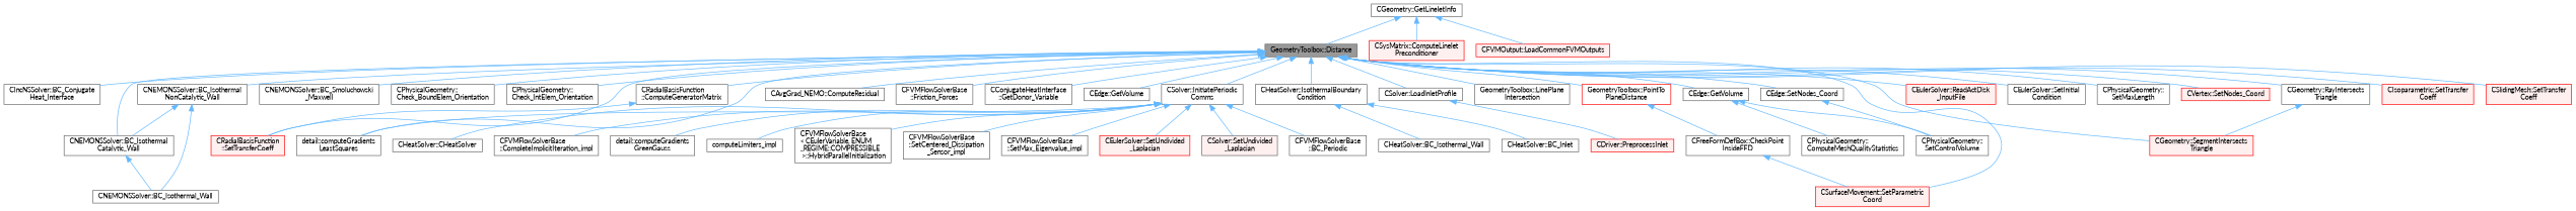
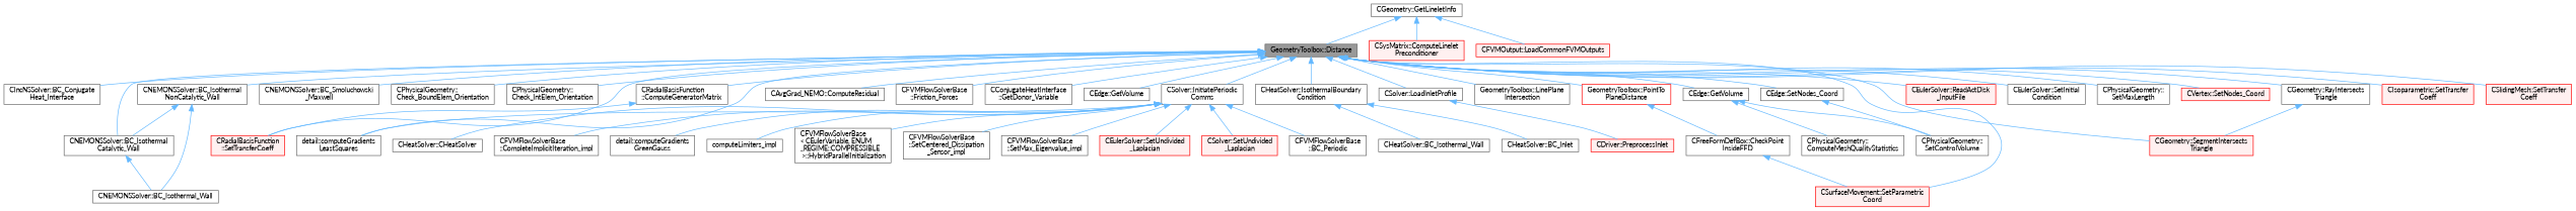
  digraph {
    fontname=Lato
    rankdir=TB
    node [color=grey40 fillcolor=white fontname=Lato fontsize=10 shape=box style=filled]
    edge [color=steelblue1 dir=back fontname=Lato fontsize=10 labelfontname=Helvetica labelfontsize=10 style=solid]
    n1 [color=gray40 fillcolor=grey60 fontcolor=black height=0.2 label="GeometryToolbox::Distance" width=0.4]
    n2 [height=0.2 label="CIncNSSolver::BC_Conjugate\lHeat_Interface" width=0.4]
    n3 [height=0.2 label="CNEMONSSolver::BC_Isothermal\lCatalytic_Wall" width=0.4]
    n4 [height=0.2 label="CNEMONSSolver::BC_Isothermal\lNonCatalytic_Wall" width=0.4]
    n5 [height=0.2 label="CNEMONSSolver::BC_Smoluchowski\l_Maxwell" width=0.4]
    n6 [height=0.2 label="CPhysicalGeometry::\lCheck_BoundElem_Orientation" width=0.4]
    n7 [height=0.2 label="CPhysicalGeometry::\lCheck_IntElem_Orientation" width=0.4]
    n8 [height=0.2 label="CRadialBasisFunction\l::ComputeGeneratorMatrix" width=0.4]
    n9 [color=red fillcolor="#FFF0F0" height=0.2 label="CRadialBasisFunction\l::SetTransferCoeff" width=0.4]
    n10 [height=0.2 label="detail::computeGradients\lLeastSquares" width=0.4]
    n11 [height=0.2 label="CAvgGrad_NEMO::ComputeResidual" width=0.4]
    n12 [height=0.2 label="CFVMFlowSolverBase\l::Friction_Forces" width=0.4]
    n13 [height=0.2 label="CConjugateHeatInterface\l::GetDonor_Variable" width=0.4]
    n14 [height=0.2 label="CEdge::GetVolume" width=0.4]
    n15 [height=0.2 label="CEdge::GetVolume" width=0.4]
    n16 [height=0.2 label="CSolver::InitiatePeriodic\lComms" width=0.4]
    n17 [height=0.2 label="CHeatSolver::IsothermalBoundary\lCondition" width=0.4]
    n18 [height=0.2 label="GeometryToolbox::LinePlane\lIntersection" width=0.4]
    n19 [height=0.2 label="CSolver::LoadInletProfile" width=0.4]
    n20 [color=red height=0.2 label="GeometryToolbox::PointTo\lPlaneDistance" width=0.4]
    n21 [color=red fillcolor="#FFF0F0" height=0.2 label="CSurfaceMovement::SetParametric\lCoord" width=0.4]
    n22 [height=0.2 label="CGeometry::RayIntersects\lTriangle" width=0.4]
    n23 [color=red fillcolor="#FFF0F0" height=0.2 label="CGeometry::SegmentIntersects\lTriangle" width=0.4]
    n24 [color=red fillcolor="#FFF0F0" height=0.2 label="CEulerSolver::ReadActDisk\l_InputFile" width=0.4]
    n25 [height=0.2 label="CEulerSolver::SetInitial\lCondition" width=0.4]
    n26 [height=0.2 label="CPhysicalGeometry::\lSetMaxLength" width=0.4]
    n27 [color=red fillcolor="#FFF0F0" height=0.2 label="CVertex::SetNodes_Coord" width=0.4]
    n28 [height=0.2 label="CEdge::SetNodes_Coord" width=0.4]
    n29 [color=red fillcolor="#FFF0F0" height=0.2 label="CIsoparametric::SetTransfer\lCoeff" width=0.4]
    n30 [color=red fillcolor="#FFF0F0" height=0.2 label="CSlidingMesh::SetTransfer\lCoeff" width=0.4]
    n31 [height=0.2 label="CNEMONSSolver::BC_Isothermal_Wall" width=0.4]
    n32 [height=0.2 label="CGeometry::GetLineletInfo" width=0.4]
    n33 [color=red fillcolor="#FFF0F0" height=0.2 label="CSysMatrix::ComputeLinelet\lPreconditioner" width=0.4]
    n34 [color=red fillcolor="#FFF0F0" height=0.2 label="CFVMOutput::LoadCommonFVMOutputs" width=0.4]
    n35 [height=0.2 label="CPhysicalGeometry::\lComputeMeshQualityStatistics" width=0.4]
    n36 [height=0.2 label="CPhysicalGeometry::\lSetControlVolume" width=0.4]
    n37 [height=0.2 label="CFVMFlowSolverBase\l::BC_Periodic" width=0.4]
    n38 [height=0.2 label="CHeatSolver::CHeatSolver" width=0.4]
    n39 [height=0.2 label="CFVMFlowSolverBase\l::CompleteImplicitIteration_impl" width=0.4]
    n40 [height=0.2 label="detail::computeGradients\lGreenGauss" width=0.4]
    n41 [height=0.2 label=computeLimiters_impl width=0.4]
    n42 [height=0.2 label="CFVMFlowSolverBase\l\< CEulerVariable, ENUM\l_REGIME::COMPRESSIBLE\l \>::HybridParallelInitialization" width=0.4]
    n43 [height=0.2 label="CFVMFlowSolverBase\l::SetCentered_Dissipation\l_Sensor_impl" width=0.4]
    n44 [height=0.2 label="CFVMFlowSolverBase\l::SetMax_Eigenvalue_impl" width=0.4]
    n45 [color=red fillcolor="#FFF0F0" height=0.2 label="CEulerSolver::SetUndivided\l_Laplacian" width=0.4]
-   n46 [fillcolor="#FFF0F0" height=0.2 label="CSolver::SetUndivided\l_Laplacian" width=0.4]
+   n46 [color=red fillcolor="#FFF0F0" height=0.2 label="CSolver::SetUndivided\l_Laplacian" width=0.4]
    n47 [height=0.2 label="CHeatSolver::BC_Inlet" width=0.4]
    n48 [height=0.2 label="CHeatSolver::BC_Isothermal_Wall" width=0.4]
    n49 [color=red fillcolor="#FFF0F0" height=0.2 label="CDriver::PreprocessInlet" width=0.4]
    n50 [height=0.2 label="CFreeFormDefBox::CheckPoint\lInsideFFD" width=0.4]
    n1 -> n2
    n1 -> n3
    n1 -> n4
    n1 -> n5
    n1 -> n6
    n1 -> n7
    n1 -> n8
    n1 -> n9
    n1 -> n10
    n1 -> n11
    n1 -> n12
    n1 -> n13
    n1 -> n14
    n1 -> n15
    n1 -> n16
    n1 -> n17
    n1 -> n18
    n1 -> n19
    n1 -> n20
    n1 -> n21
    n1 -> n22
    n1 -> n23
    n1 -> n24
    n1 -> n25
    n1 -> n26
    n1 -> n27
    n1 -> n28
    n1 -> n29
    n1 -> n30
    n3 -> n31
    n4 -> n3
    n4 -> n31
    n8 -> n9
    n15 -> n35
    n15 -> n36
    n16 -> n10
    n16 -> n37
    n16 -> n38
    n16 -> n39
    n16 -> n40
    n16 -> n41
    n16 -> n42
    n16 -> n43
    n16 -> n44
    n16 -> n45
    n16 -> n46
    n17 -> n47
    n17 -> n48
    n19 -> n49
    n20 -> n50
    n22 -> n23
    n28 -> n36
    n32 -> n1
    n32 -> n33
    n32 -> n34
    n50 -> n21
  }
